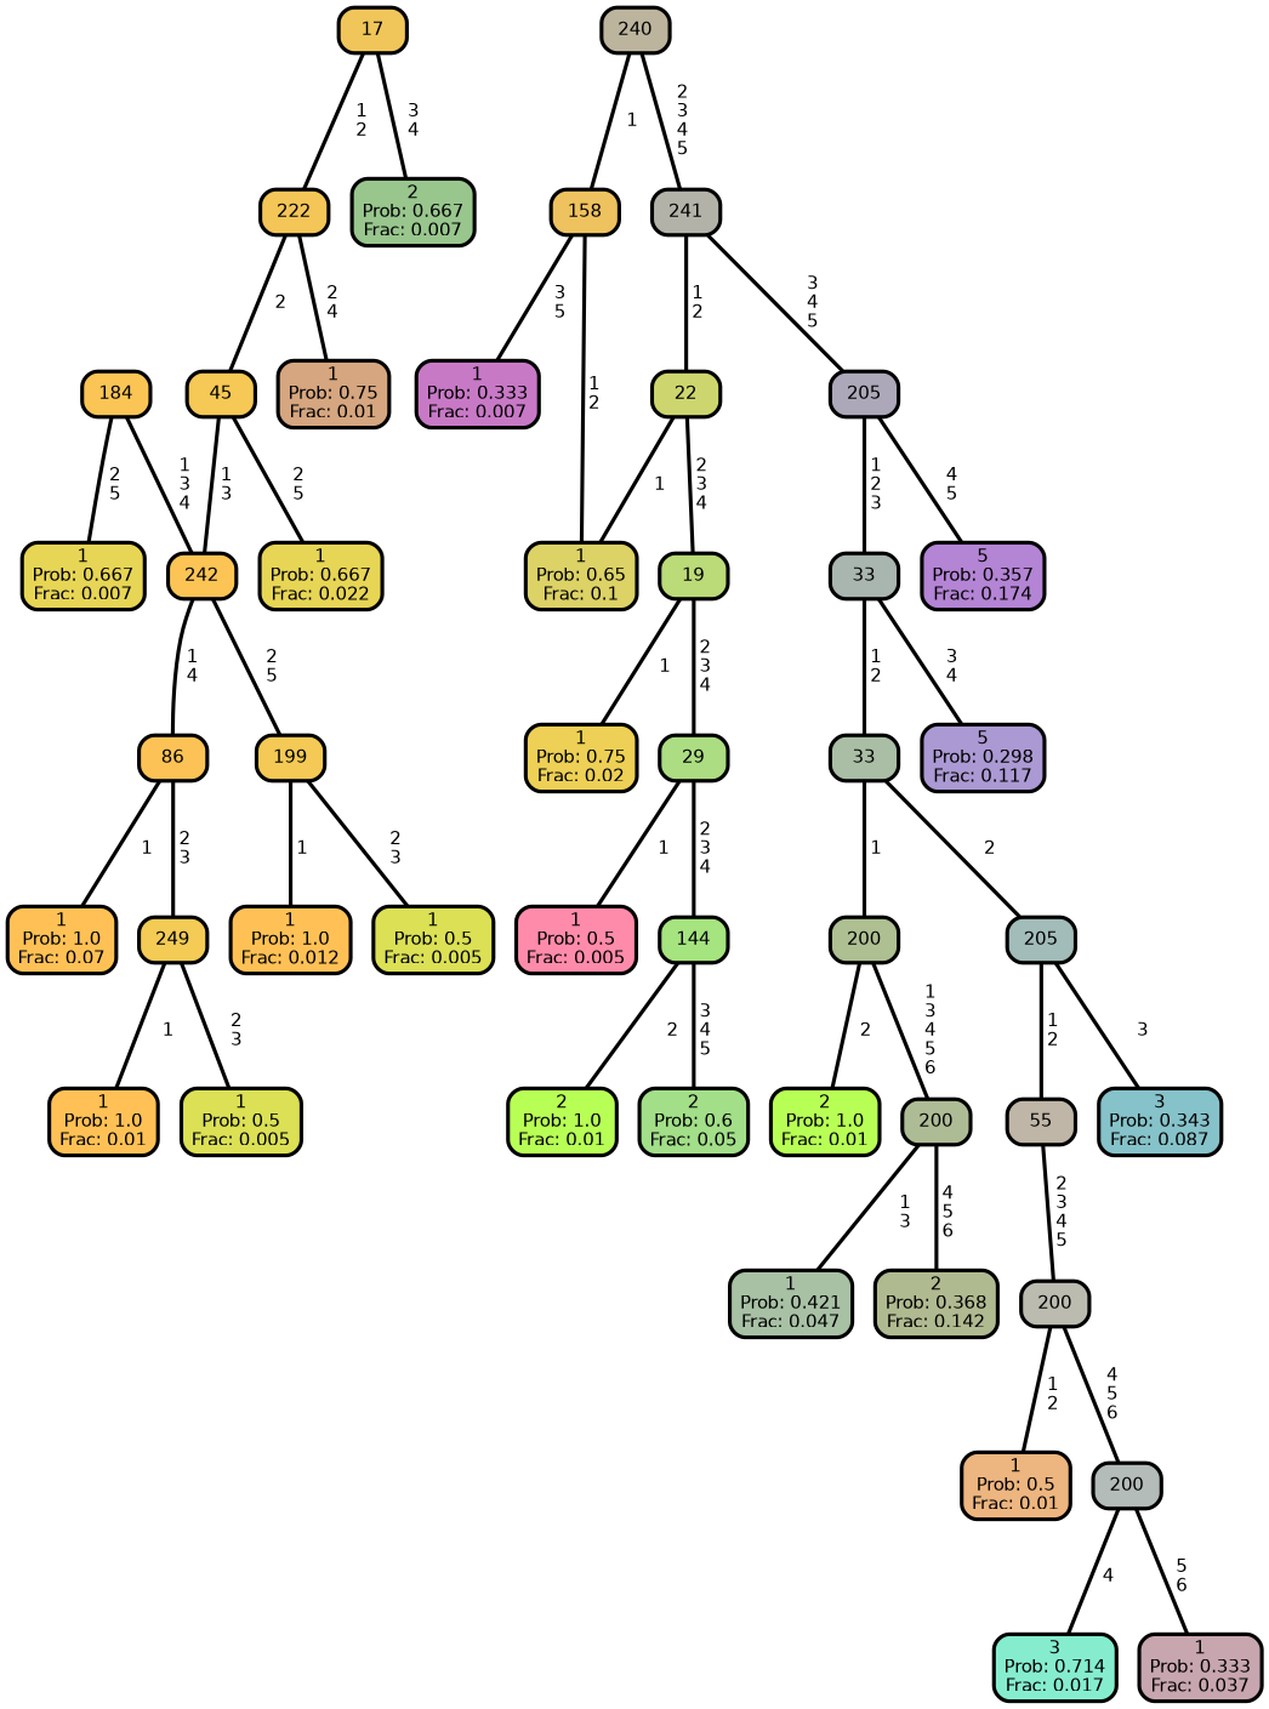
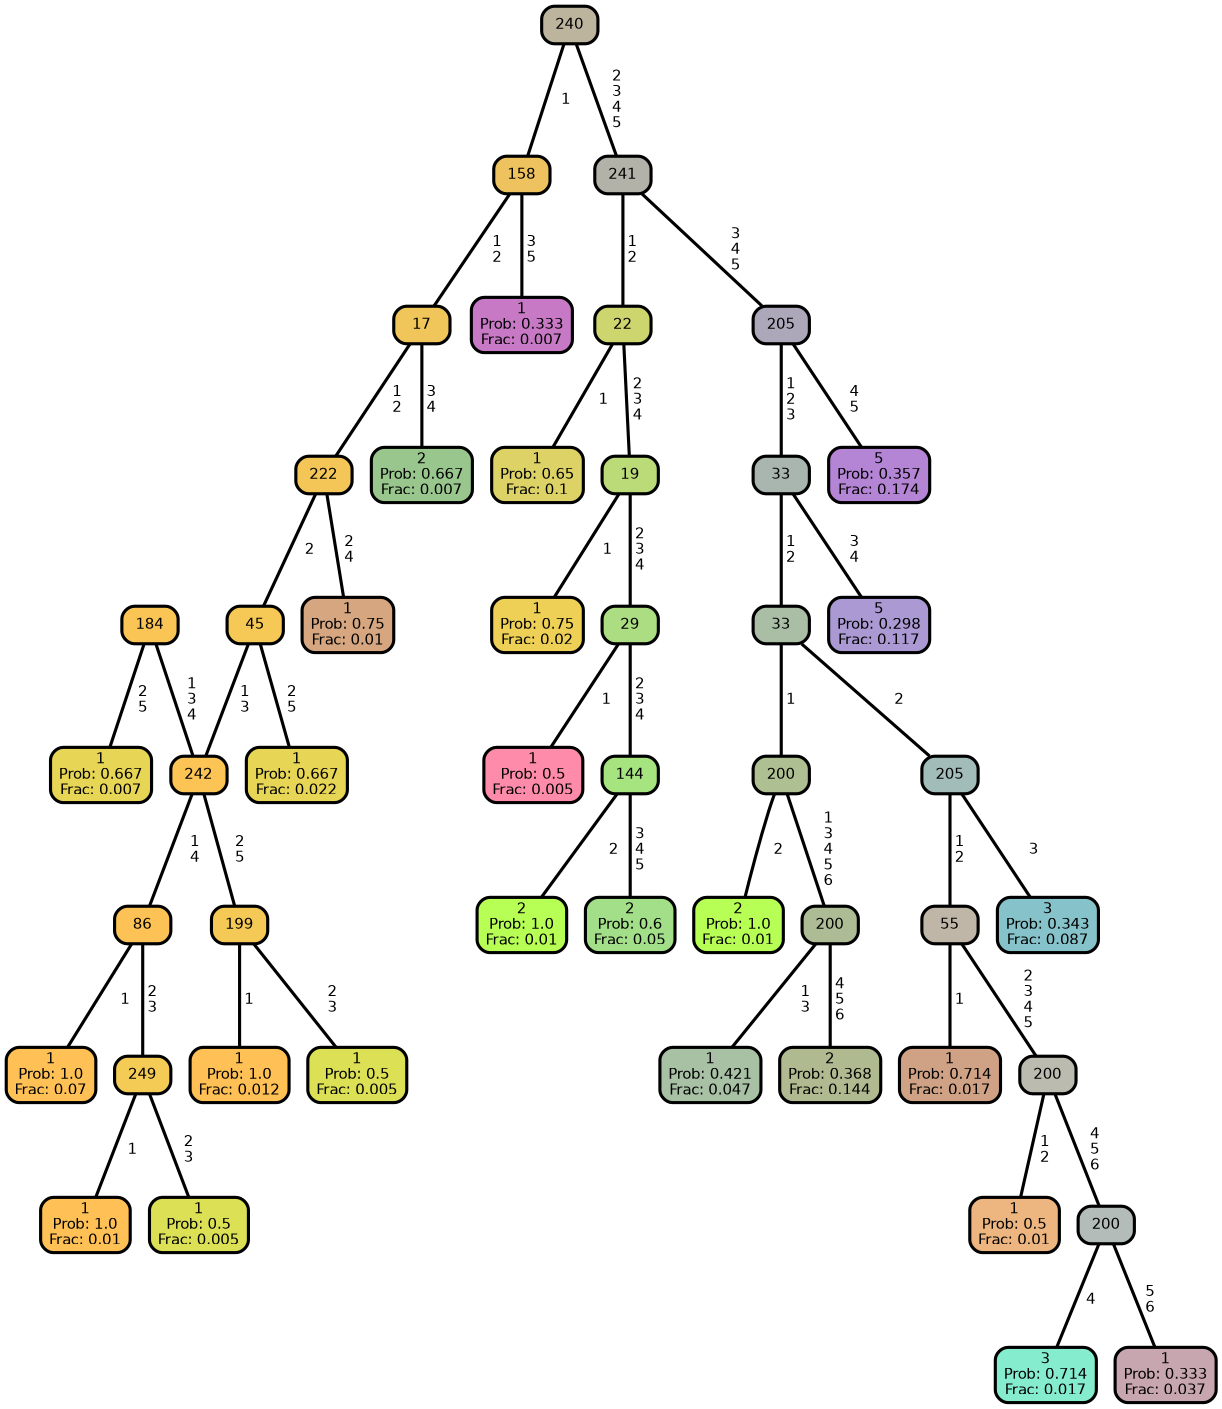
  graph {
    ranksep="0 equally"
    splines=straight
    node [color=black fillcolor="#ffc155" fontcolor=black fontname=helvetica penwidth=3 shape=box style="filled, rounded"]
    edge [color=black fontname=helvetica penwidth=3]
    n1 [label="1\nProb: 1.0\nFrac: 0.07"]
    n2 [fillcolor="#fcc255" label=86]
    n3 [fillcolor="#f3cb55" label=249]
    n4 [label="1\nProb: 1.0\nFrac: 0.01"]
    n5 [fillcolor="#dbe055" label="1\nProb: 0.5\nFrac: 0.005"]
    n6 [fillcolor="#fbc455" label=242]
    n7 [fillcolor="#f4c955" label=199]
    n8 [label="1\nProb: 1.0\nFrac: 0.012"]
    n9 [fillcolor="#dbe055" label="1\nProb: 0.5\nFrac: 0.005"]
    n10 [fillcolor="#fac555" label=184]
    n11 [fillcolor="#e7d555" label="1\nProb: 0.667\nFrac: 0.007"]
    n12 [fillcolor="#f6c855" label=45]
    n13 [fillcolor="#e7d555" label="1\nProb: 0.667\nFrac: 0.022"]
    n14 [fillcolor="#f4c557" label=222]
    n15 [fillcolor="#d5a67f" label="1\nProb: 0.75\nFrac: 0.01"]
    n16 [fillcolor="#f0c55a" label=17]
    n17 [fillcolor="#98c68d" label="2\nProb: 0.667\nFrac: 0.007"]
    n18 [fillcolor="#eec25f" label=158]
    n19 [fillcolor="#c879c6" label="1\nProb: 0.333\nFrac: 0.007"]
    n20 [fillcolor="#bcb49d" label=240]
    n21 [fillcolor="#b3b2a9" label=241]
    n22 [fillcolor="#cdd66e" label=22]
    n23 [fillcolor="#aca8b9" label=205]
    n24 [fillcolor="#dcd266" label="1\nProb: 0.65\nFrac: 0.1"]
    n25 [fillcolor="#bbda78" label=19]
    n26 [fillcolor="#edd055" label="1\nProb: 0.75\nFrac: 0.02"]
    n27 [fillcolor="#acdd82" label=29]
    n28 [fillcolor="#ff8baa" label="1\nProb: 0.5\nFrac: 0.005"]
    n29 [fillcolor="#a5e47f" label=144]
    n30 [fillcolor="#b8ff55" label="2\nProb: 1.0\nFrac: 0.01"]
    n31 [fillcolor="#a2df88" label="2\nProb: 0.6\nFrac: 0.05"]
    n32 [fillcolor="#a9b5af" label=33]
    n33 [fillcolor="#b484d5" label="5\nProb: 0.357\nFrac: 0.174"]
    n34 [fillcolor="#b8ff55" label="2\nProb: 1.0\nFrac: 0.01"]
    n35 [fillcolor="#aebf92" label=200]
    n36 [fillcolor="#aebc95" label=200]
    n37 [fillcolor="#a8c1a5" label="1\nProb: 0.421\nFrac: 0.047"]
-   n38 [fillcolor="#b0ba90" label="2\nProb: 0.368\nFrac: 0.142"]
+   n38 [fillcolor="#b0ba90" label="2\nProb: 0.368\nFrac: 0.144"]
    n39 [fillcolor="#a9bea4" label=33]
    n40 [fillcolor="#a2bcb9" label=205]
    n41 [fillcolor="#c0b6a7" label=55]
    n42 [fillcolor="#86c2c9" label="3\nProb: 0.343\nFrac: 0.087"]
+   n43 [fillcolor="#cfa285" label="1\nProb: 0.714\nFrac: 0.017"]
    n44 [fillcolor="#bcbbb0" label=200]
    n45 [fillcolor="#edb57f" label="1\nProb: 0.5\nFrac: 0.01"]
    n46 [fillcolor="#b3bcb9" label=200]
    n47 [fillcolor="#85edce" label="3\nProb: 0.714\nFrac: 0.017"]
    n48 [fillcolor="#c8a6af" label="1\nProb: 0.333\nFrac: 0.037"]
    n49 [fillcolor="#ab99d3" label="5\nProb: 0.298\nFrac: 0.117"]
    subgraph sub_1 {
      rank=same
    }
    n2 -- n1 [label=" 1"]
    n2 -- n3 [label=" 2\n 3"]
    n3 -- n4 [label=" 1"]
    n3 -- n5 [label=" 2\n 3"]
    n6 -- n2 [label=" 1\n 4"]
    n6 -- n7 [label=" 2\n 5"]
    n7 -- n8 [label=" 1"]
    n7 -- n9 [label=" 2\n 3"]
    n10 -- n6 [label=" 1\n 3\n 4"]
    n10 -- n11 [label=" 2\n 5"]
    n12 -- n6 [label=" 1\n 3"]
    n12 -- n13 [label=" 2\n 5"]
    n14 -- n12 [label=" 2"]
    n14 -- n15 [label=" 2\n 4"]
    n16 -- n14 [label=" 1\n 2"]
    n16 -- n17 [label=" 3\n 4"]
-   n18 -- n24 [label=" 1\n 2"]
+   n18 -- n16 [label=" 1\n 2"]
    n18 -- n19 [label=" 3\n 5"]
    n20 -- n18 [label=" 1"]
    n20 -- n21 [label=" 2\n 3\n 4\n 5"]
    n21 -- n22 [label=" 1\n 2"]
    n21 -- n23 [label=" 3\n 4\n 5"]
    n22 -- n24 [label=" 1"]
    n22 -- n25 [label=" 2\n 3\n 4"]
    n23 -- n32 [label=" 1\n 2\n 3"]
    n23 -- n33 [label=" 4\n 5"]
    n25 -- n26 [label=" 1"]
    n25 -- n27 [label=" 2\n 3\n 4"]
    n27 -- n28 [label=" 1"]
    n27 -- n29 [label=" 2\n 3\n 4"]
    n29 -- n30 [label=" 2"]
    n29 -- n31 [label=" 3\n 4\n 5"]
    n32 -- n39 [label=" 1\n 2"]
    n32 -- n49 [label=" 3\n 4"]
    n35 -- n34 [label=" 2"]
    n35 -- n36 [label=" 1\n 3\n 4\n 5\n 6"]
    n36 -- n37 [label=" 1\n 3"]
    n36 -- n38 [label=" 4\n 5\n 6"]
    n39 -- n35 [label=" 1"]
    n39 -- n40 [label=" 2"]
    n40 -- n41 [label=" 1\n 2"]
    n40 -- n42 [label=" 3"]
+   n41 -- n43 [label=" 1"]
    n41 -- n44 [label=" 2\n 3\n 4\n 5"]
    n44 -- n45 [label=" 1\n 2"]
    n44 -- n46 [label=" 4\n 5\n 6"]
    n46 -- n47 [label=" 4"]
    n46 -- n48 [label=" 5\n 6"]
  }
